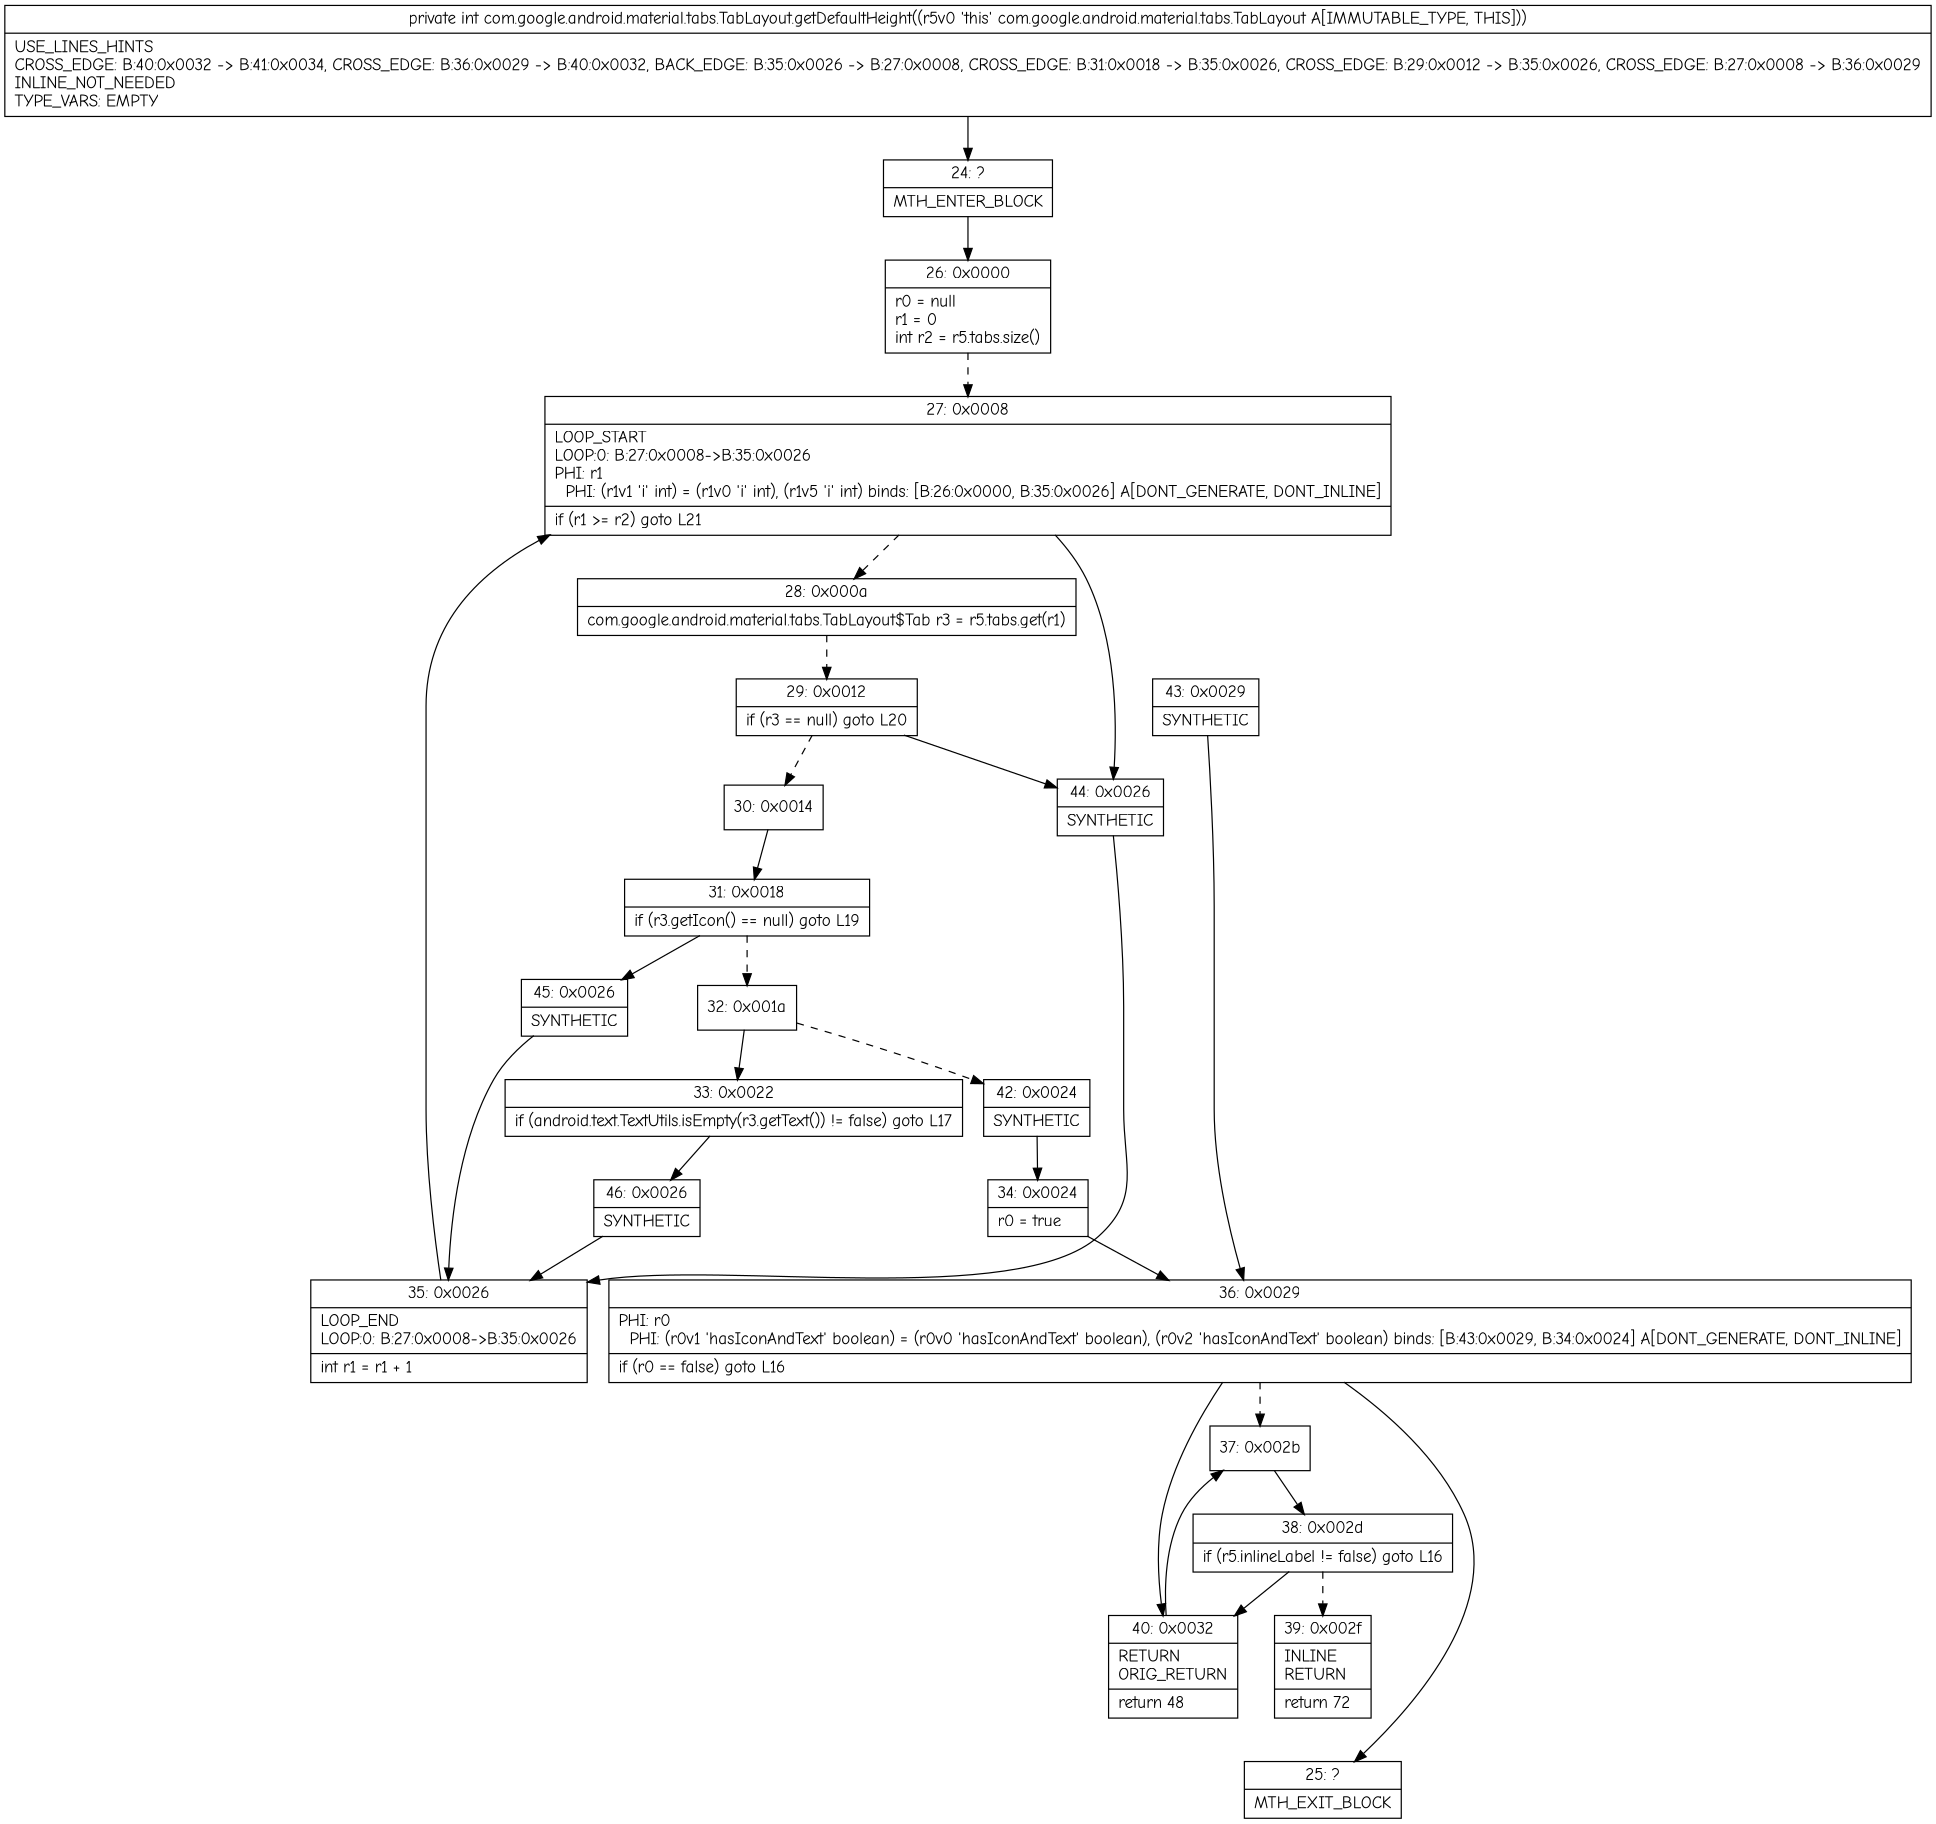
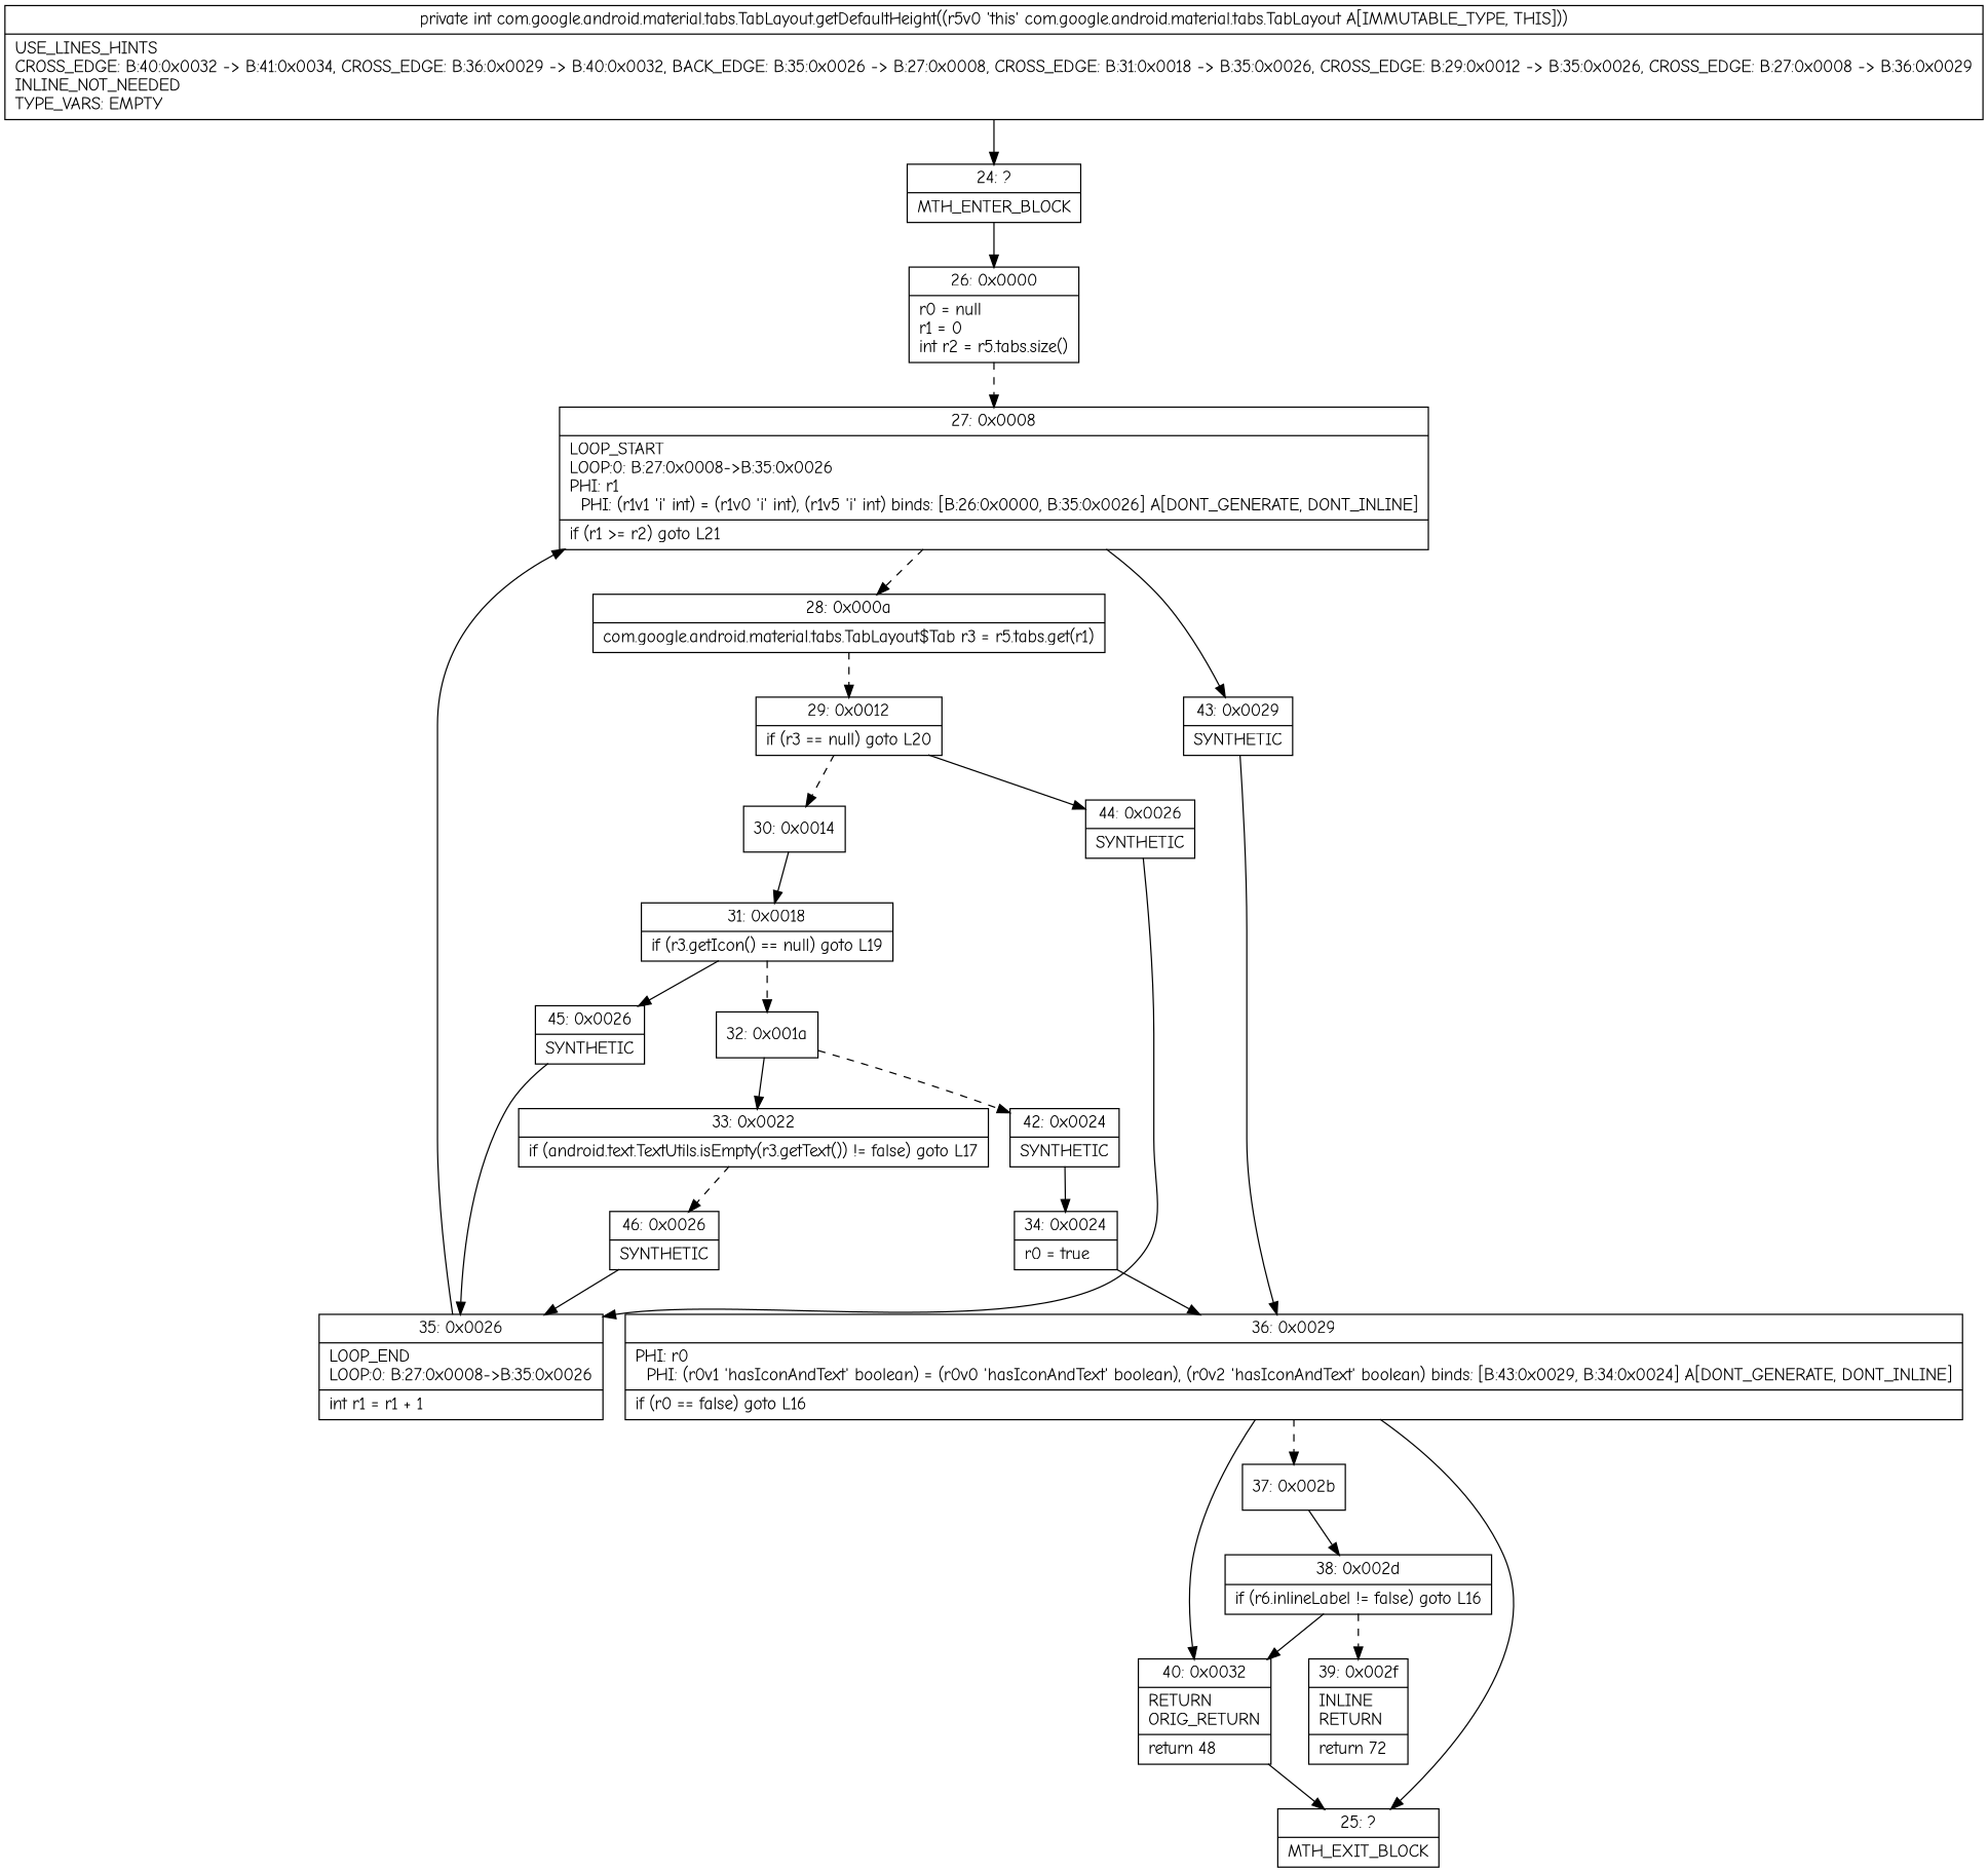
  digraph {
    fontname="Comic Neue"
    node [fontname="Comic Neue" shape=record]
    edge [fontname="Comic Neue"]
    n1 [label="{24\:\ ?|MTH_ENTER_BLOCK\l}"]
    n2 [label="{26\:\ 0x0000|r0 = null\lr1 = 0\lint r2 = r5.tabs.size()\l}"]
    n3 [label="{27\:\ 0x0008|LOOP_START\lLOOP:0: B:27:0x0008\-\>B:35:0x0026\lPHI: r1 \l  PHI: (r1v1 'i' int) = (r1v0 'i' int), (r1v5 'i' int) binds: [B:26:0x0000, B:35:0x0026] A[DONT_GENERATE, DONT_INLINE]\l|if (r1 \>= r2) goto L21\l}"]
    n4 [label="{28\:\ 0x000a|com.google.android.material.tabs.TabLayout$Tab r3 = r5.tabs.get(r1)\l}"]
    n5 [label="{43\:\ 0x0029|SYNTHETIC\l}"]
    n6 [label="{29\:\ 0x0012|if (r3 == null) goto L20\l}"]
    n7 [label="{36\:\ 0x0029|PHI: r0 \l  PHI: (r0v1 'hasIconAndText' boolean) = (r0v0 'hasIconAndText' boolean), (r0v2 'hasIconAndText' boolean) binds: [B:43:0x0029, B:34:0x0024] A[DONT_GENERATE, DONT_INLINE]\l|if (r0 == false) goto L16\l}"]
    n8 [label="{30\:\ 0x0014}"]
    n9 [label="{44\:\ 0x0026|SYNTHETIC\l}"]
    n10 [label="{31\:\ 0x0018|if (r3.getIcon() == null) goto L19\l}"]
    n11 [label="{35\:\ 0x0026|LOOP_END\lLOOP:0: B:27:0x0008\-\>B:35:0x0026\l|int r1 = r1 + 1\l}"]
    n12 [label="{32\:\ 0x001a}"]
    n13 [label="{45\:\ 0x0026|SYNTHETIC\l}"]
    n14 [label="{33\:\ 0x0022|if (android.text.TextUtils.isEmpty(r3.getText()) != false) goto L17\l}"]
    n15 [label="{42\:\ 0x0024|SYNTHETIC\l}"]
    n16 [label="{46\:\ 0x0026|SYNTHETIC\l}"]
    n17 [label="{34\:\ 0x0024|r0 = true\l}"]
    n18 [label="{37\:\ 0x002b}"]
    n19 [label="{40\:\ 0x0032|RETURN\lORIG_RETURN\l|return 48\l}"]
    n20 [label="{25\:\ ?|MTH_EXIT_BLOCK\l}"]
-   n21 [label="{38\:\ 0x002d|if (r5.inlineLabel != false) goto L16\l}"]
+   n21 [label="{38\:\ 0x002d|if (r6.inlineLabel != false) goto L16\l}"]
    n22 [label="{39\:\ 0x002f|INLINE\lRETURN\l|return 72\l}"]
    n23 [label="{private int com.google.android.material.tabs.TabLayout.getDefaultHeight((r5v0 'this' com.google.android.material.tabs.TabLayout A[IMMUTABLE_TYPE, THIS]))  | USE_LINES_HINTS\lCROSS_EDGE: B:40:0x0032 \-\> B:41:0x0034, CROSS_EDGE: B:36:0x0029 \-\> B:40:0x0032, BACK_EDGE: B:35:0x0026 \-\> B:27:0x0008, CROSS_EDGE: B:31:0x0018 \-\> B:35:0x0026, CROSS_EDGE: B:29:0x0012 \-\> B:35:0x0026, CROSS_EDGE: B:27:0x0008 \-\> B:36:0x0029\lINLINE_NOT_NEEDED\lTYPE_VARS: EMPTY\l}"]
    n1 -> n2
    n2 -> n3 [style=dashed]
    n3 -> n4 [style=dashed]
-   n3 -> n9
+   n3 -> n5
    n4 -> n6 [style=dashed]
    n5 -> n7
    n6 -> n8 [style=dashed]
    n6 -> n9
    n7 -> n18 [style=dashed]
    n7 -> n19
    n7 -> n20
    n8 -> n10
    n9 -> n11
    n10 -> n12 [style=dashed]
    n10 -> n13
    n11 -> n3
    n12 -> n14
    n12 -> n15 [style=dashed]
    n13 -> n11
-   n14 -> n16
+   n14 -> n16 [style=dashed]
    n15 -> n17
    n16 -> n11
    n17 -> n7
    n18 -> n21
-   n19 -> n18
+   n19 -> n20
    n21 -> n19
    n21 -> n22 [style=dashed]
    n23 -> n1
  }
